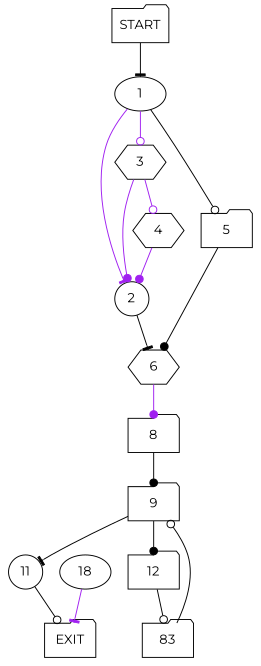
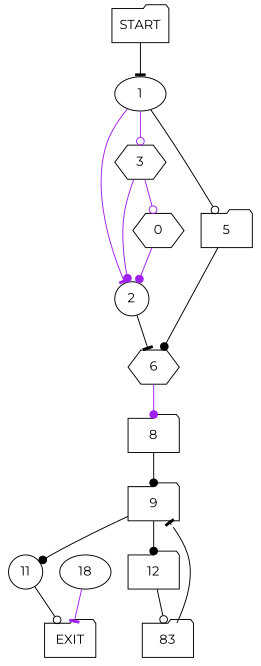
  digraph {
    fontname=Montserrat
    node [fontname=Montserrat shape=folder]
    edge [arrowhead=odot color=black fontname=Montserrat]
    n1 [label=START]
    1 [shape=ellipse]
    2 [shape=circle]
    3 [shape=hexagon]
    5
    n6 [label=EXIT]
    6 [shape=hexagon]
-   4 [shape=hexagon]
+   4 [shape=hexagon label=0]
    8
    9
    n11 [label=18 shape=ellipse]
    11 [shape=circle]
    12
    n14 [label=83]
    n1 -> 1 [arrowhead=tee]
    1 -> 2 [arrowhead=tee color=purple]
    1 -> 3 [color=purple]
    1 -> 5
    2 -> 6 [arrowhead=tee]
    3 -> 2 [arrowhead=dot color=purple]
    3 -> 4 [color=purple]
    5 -> 6 [arrowhead=dot]
    6 -> 8 [arrowhead=dot color=purple]
    4 -> 2 [arrowhead=dot color=purple]
    8 -> 9 [arrowhead=dot]
-   9 -> 11 [arrowhead=tee]
+   9 -> 11 [arrowhead=dot]
    9 -> 12 [arrowhead=dot]
    n11 -> n6 [arrowhead=tee color=purple]
    11 -> n6
    12 -> n14
-   n14 -> 9
+   n14 -> 9 [arrowhead=tee]
  }
